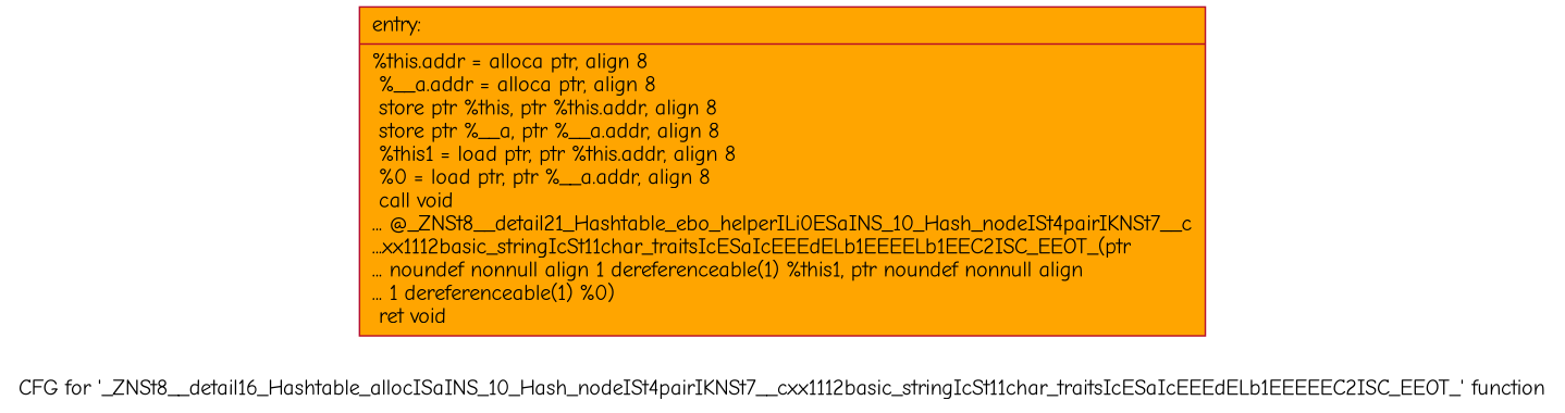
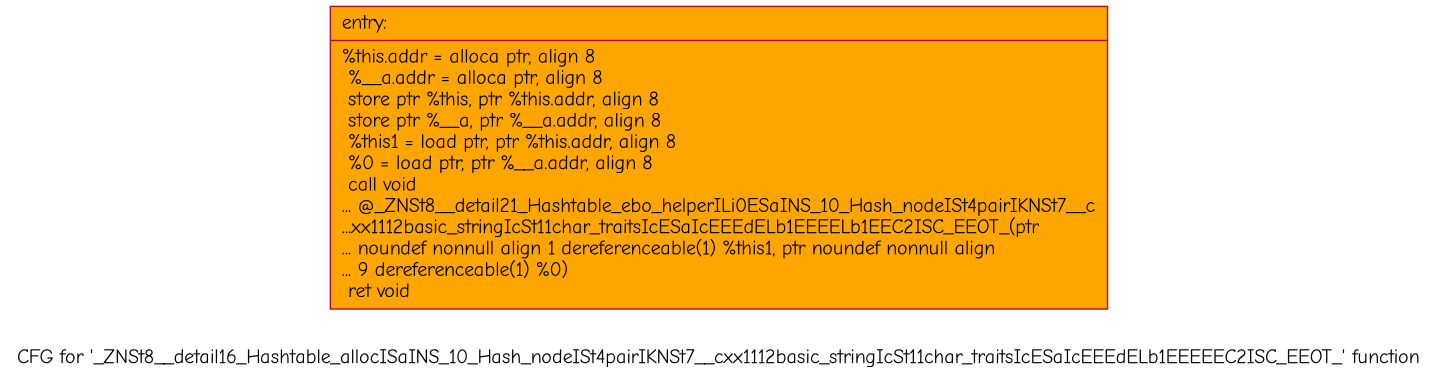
  digraph {
    label="CFG for '_ZNSt8__detail16_Hashtable_allocISaINS_10_Hash_nodeISt4pairIKNSt7__cxx1112basic_stringIcSt11char_traitsIcESaIcEEEdELb1EEEEEC2ISC_EEOT_' function"
    fontname="Comic Neue"
-   n1 [color="#b70d28ff" fillcolor=orange fontname="Comic Neue" label="{entry:\l|  %this.addr = alloca ptr, align 8\l  %__a.addr = alloca ptr, align 8\l  store ptr %this, ptr %this.addr, align 8\l  store ptr %__a, ptr %__a.addr, align 8\l  %this1 = load ptr, ptr %this.addr, align 8\l  %0 = load ptr, ptr %__a.addr, align 8\l  call void\l... @_ZNSt8__detail21_Hashtable_ebo_helperILi0ESaINS_10_Hash_nodeISt4pairIKNSt7__c\l...xx1112basic_stringIcSt11char_traitsIcESaIcEEEdELb1EEEELb1EEC2ISC_EEOT_(ptr\l... noundef nonnull align 1 dereferenceable(1) %this1, ptr noundef nonnull align\l... 1 dereferenceable(1) %0)\l  ret void\l}" shape=record style=filled]
+   n1 [color="#b70d28ff" fillcolor=orange fontname="Comic Neue" label="{entry:\l|  %this.addr = alloca ptr, align 8\l  %__a.addr = alloca ptr, align 8\l  store ptr %this, ptr %this.addr, align 8\l  store ptr %__a, ptr %__a.addr, align 8\l  %this1 = load ptr, ptr %this.addr, align 8\l  %0 = load ptr, ptr %__a.addr, align 8\l  call void\l... @_ZNSt8__detail21_Hashtable_ebo_helperILi0ESaINS_10_Hash_nodeISt4pairIKNSt7__c\l...xx1112basic_stringIcSt11char_traitsIcESaIcEEEdELb1EEEELb1EEC2ISC_EEOT_(ptr\l... noundef nonnull align 1 dereferenceable(1) %this1, ptr noundef nonnull align\l... 9 dereferenceable(1) %0)\l  ret void\l}" shape=record style=filled]
  }
